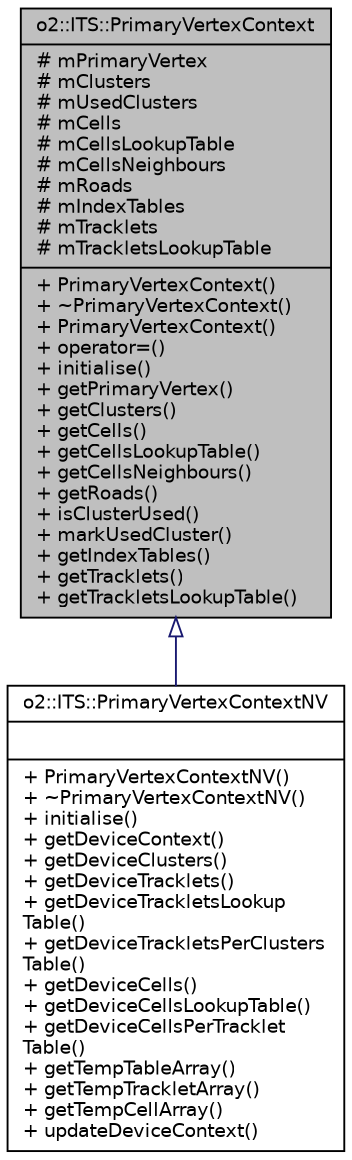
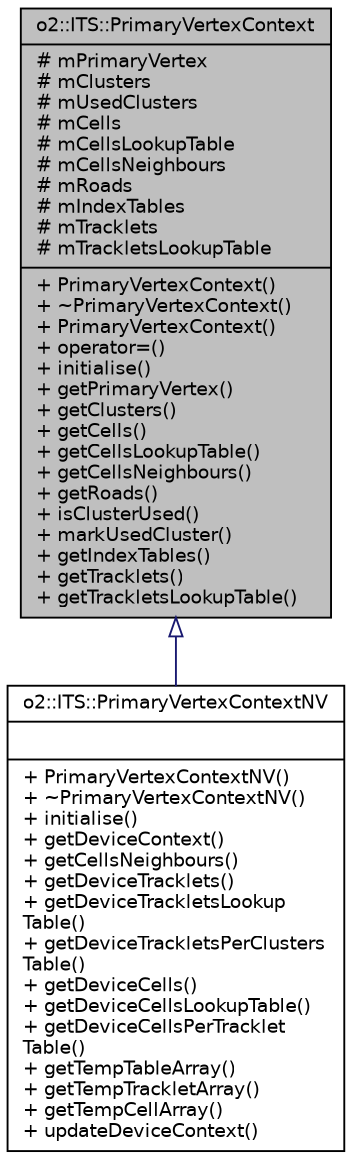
  digraph {
    node [color=black fontname=Helvetica fontsize=10 shape=record]
    n1 [fillcolor=grey75 fontcolor=black height=0.2 label="{o2::ITS::PrimaryVertexContext\n|# mPrimaryVertex\l# mClusters\l# mUsedClusters\l# mCells\l# mCellsLookupTable\l# mCellsNeighbours\l# mRoads\l# mIndexTables\l# mTracklets\l# mTrackletsLookupTable\l|+ PrimaryVertexContext()\l+ ~PrimaryVertexContext()\l+ PrimaryVertexContext()\l+ operator=()\l+ initialise()\l+ getPrimaryVertex()\l+ getClusters()\l+ getCells()\l+ getCellsLookupTable()\l+ getCellsNeighbours()\l+ getRoads()\l+ isClusterUsed()\l+ markUsedCluster()\l+ getIndexTables()\l+ getTracklets()\l+ getTrackletsLookupTable()\l}" style=filled width=0.4]
-   n2 [height=0.2 label="{o2::ITS::PrimaryVertexContextNV\n||+ PrimaryVertexContextNV()\l+ ~PrimaryVertexContextNV()\l+ initialise()\l+ getDeviceContext()\l+ getDeviceClusters()\l+ getDeviceTracklets()\l+ getDeviceTrackletsLookup\lTable()\l+ getDeviceTrackletsPerClusters\lTable()\l+ getDeviceCells()\l+ getDeviceCellsLookupTable()\l+ getDeviceCellsPerTracklet\lTable()\l+ getTempTableArray()\l+ getTempTrackletArray()\l+ getTempCellArray()\l+ updateDeviceContext()\l}" width=0.4]
+   n2 [height=0.2 label="{o2::ITS::PrimaryVertexContextNV\n||+ PrimaryVertexContextNV()\l+ ~PrimaryVertexContextNV()\l+ initialise()\l+ getDeviceContext()\l+ getCellsNeighbours()\l+ getDeviceTracklets()\l+ getDeviceTrackletsLookup\lTable()\l+ getDeviceTrackletsPerClusters\lTable()\l+ getDeviceCells()\l+ getDeviceCellsLookupTable()\l+ getDeviceCellsPerTracklet\lTable()\l+ getTempTableArray()\l+ getTempTrackletArray()\l+ getTempCellArray()\l+ updateDeviceContext()\l}" width=0.4]
    n1 -> n2 [arrowtail=onormal color=midnightblue dir=back fontname=Helvetica fontsize=10 labelfontname=Helvetica labelfontsize=10 style=solid]
  }
